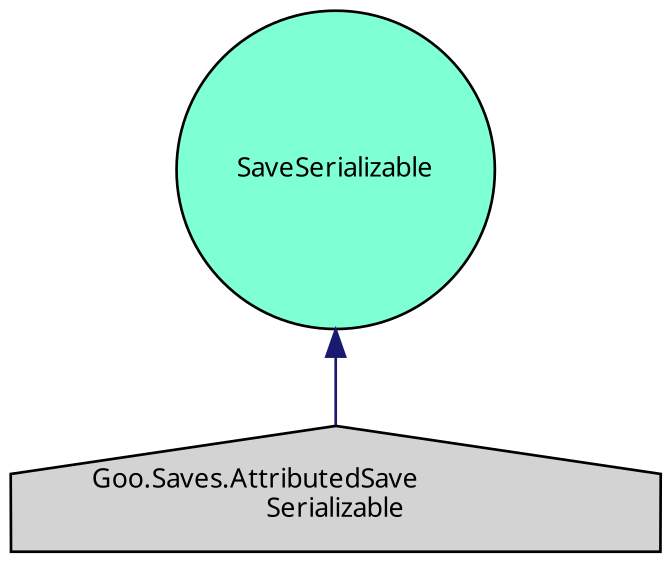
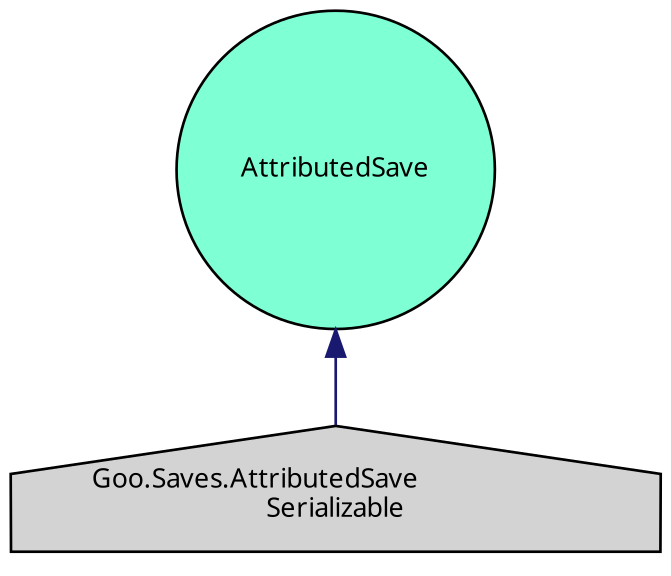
  digraph {
    node [color=black fontname=Calibrii fontsize=10 style=filled]
    n1 [fillcolor=lightgrey fontcolor=black height=0.2 label="Goo.Saves.AttributedSave\lSerializable" shape=house width=0.4]
-   n2 [fillcolor=aquamarine height=0.2 label=SaveSerializable shape=circle width=0.4]
+   n2 [fillcolor=aquamarine height=0.2 label=AttributedSave shape=circle width=0.4]
    n2 -> n1 [color=midnightblue dir=back fontname=Calibrii fontsize=10 labelfontname=Calibrii labelfontsize=10 style=solid]
  }
